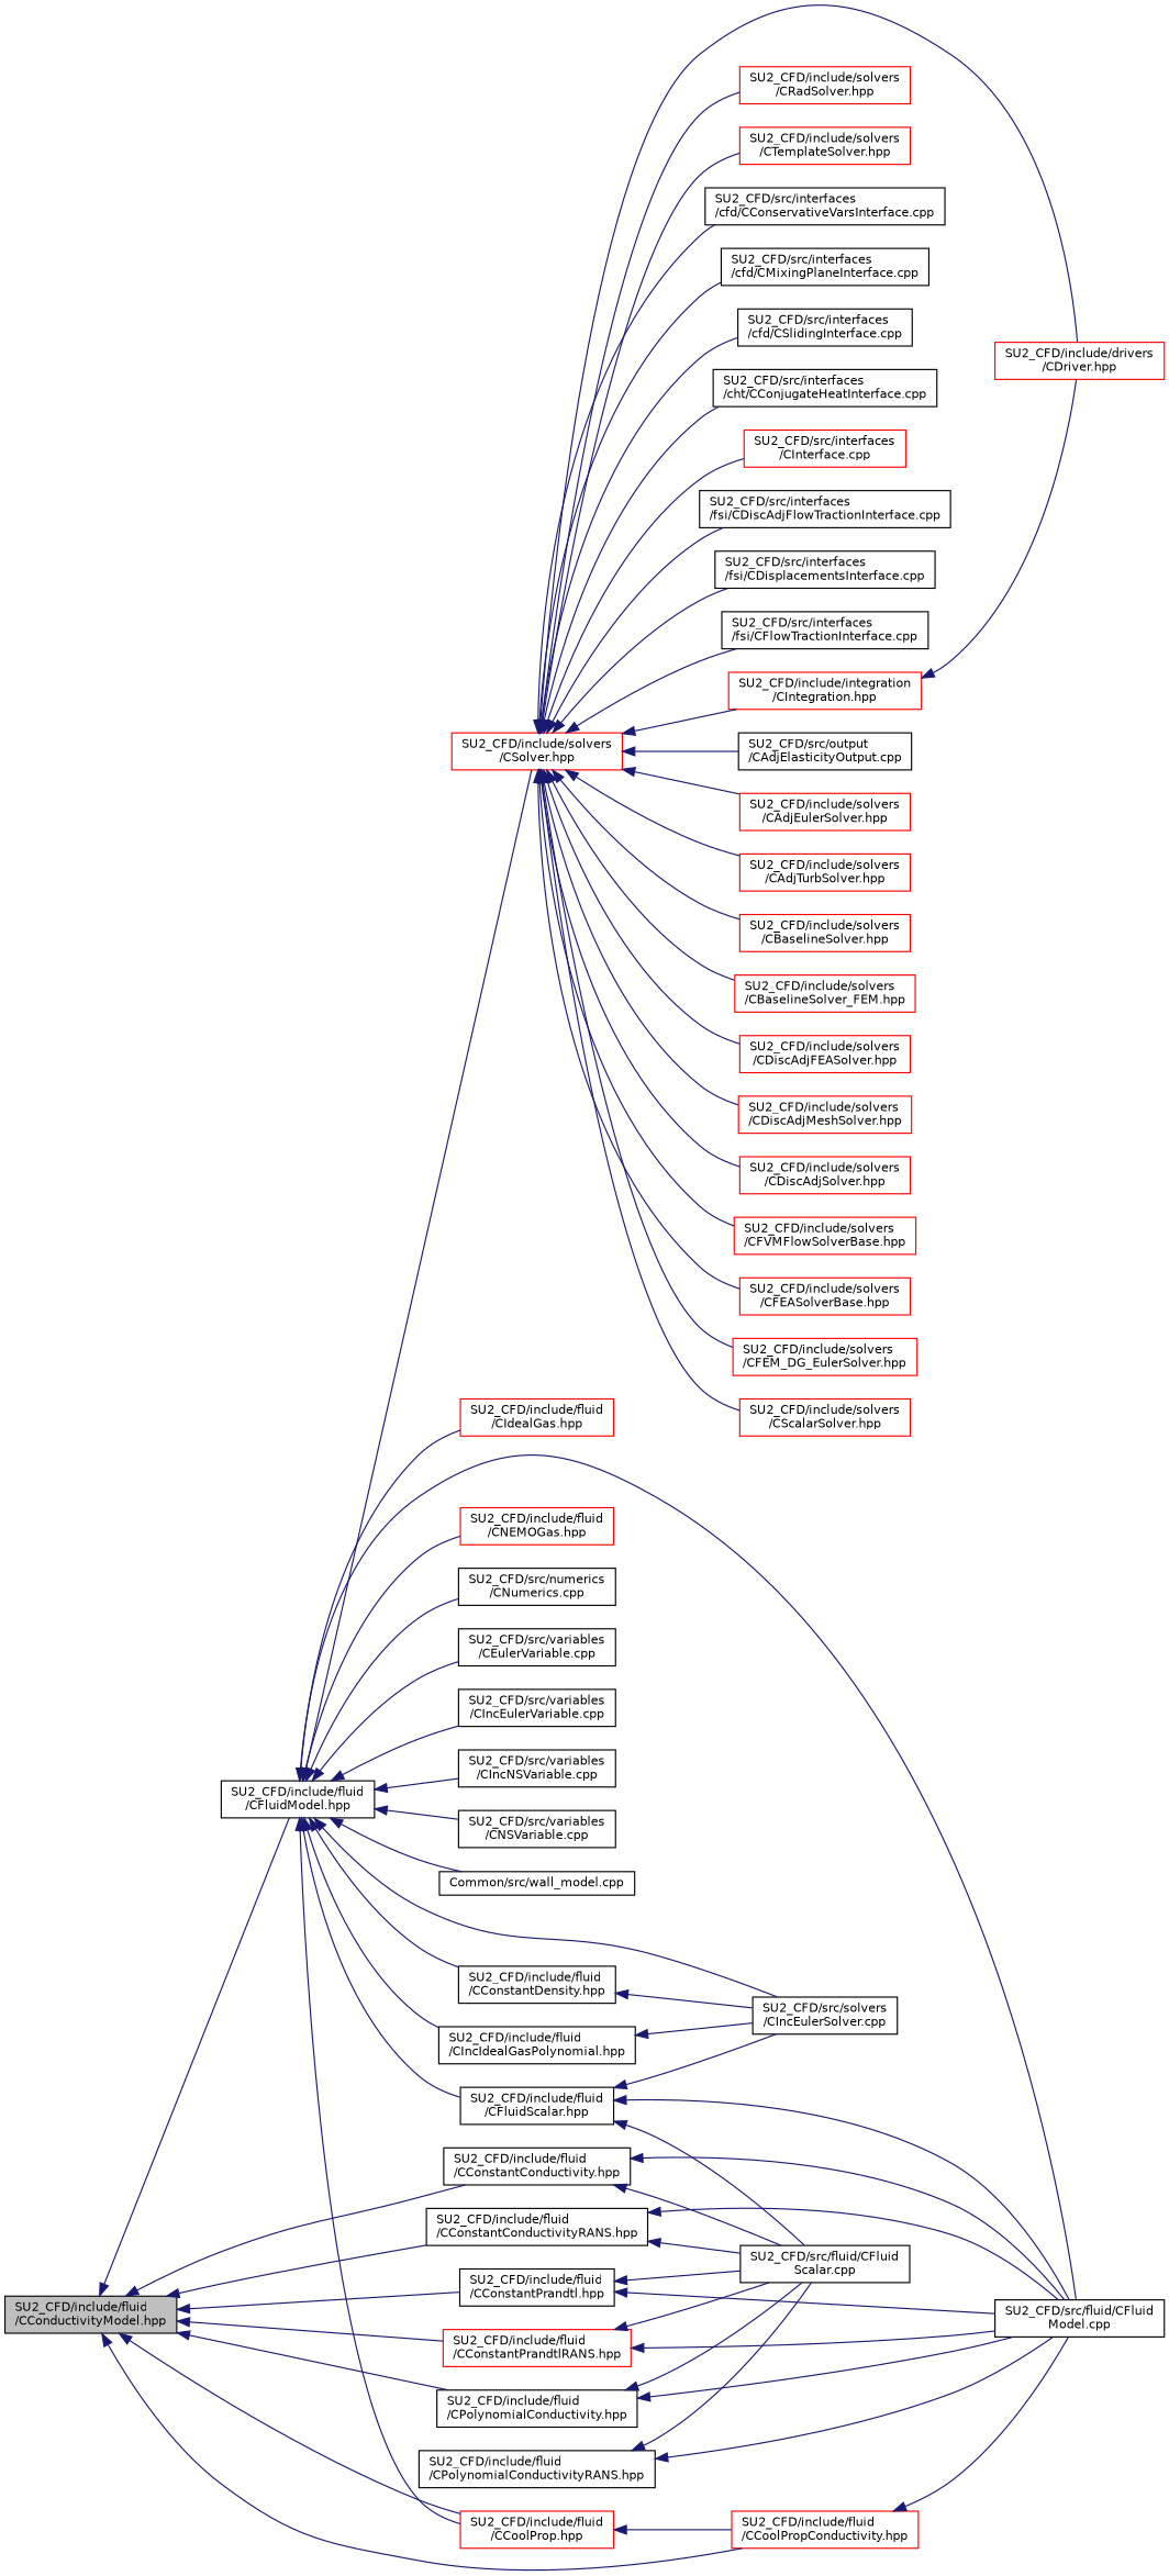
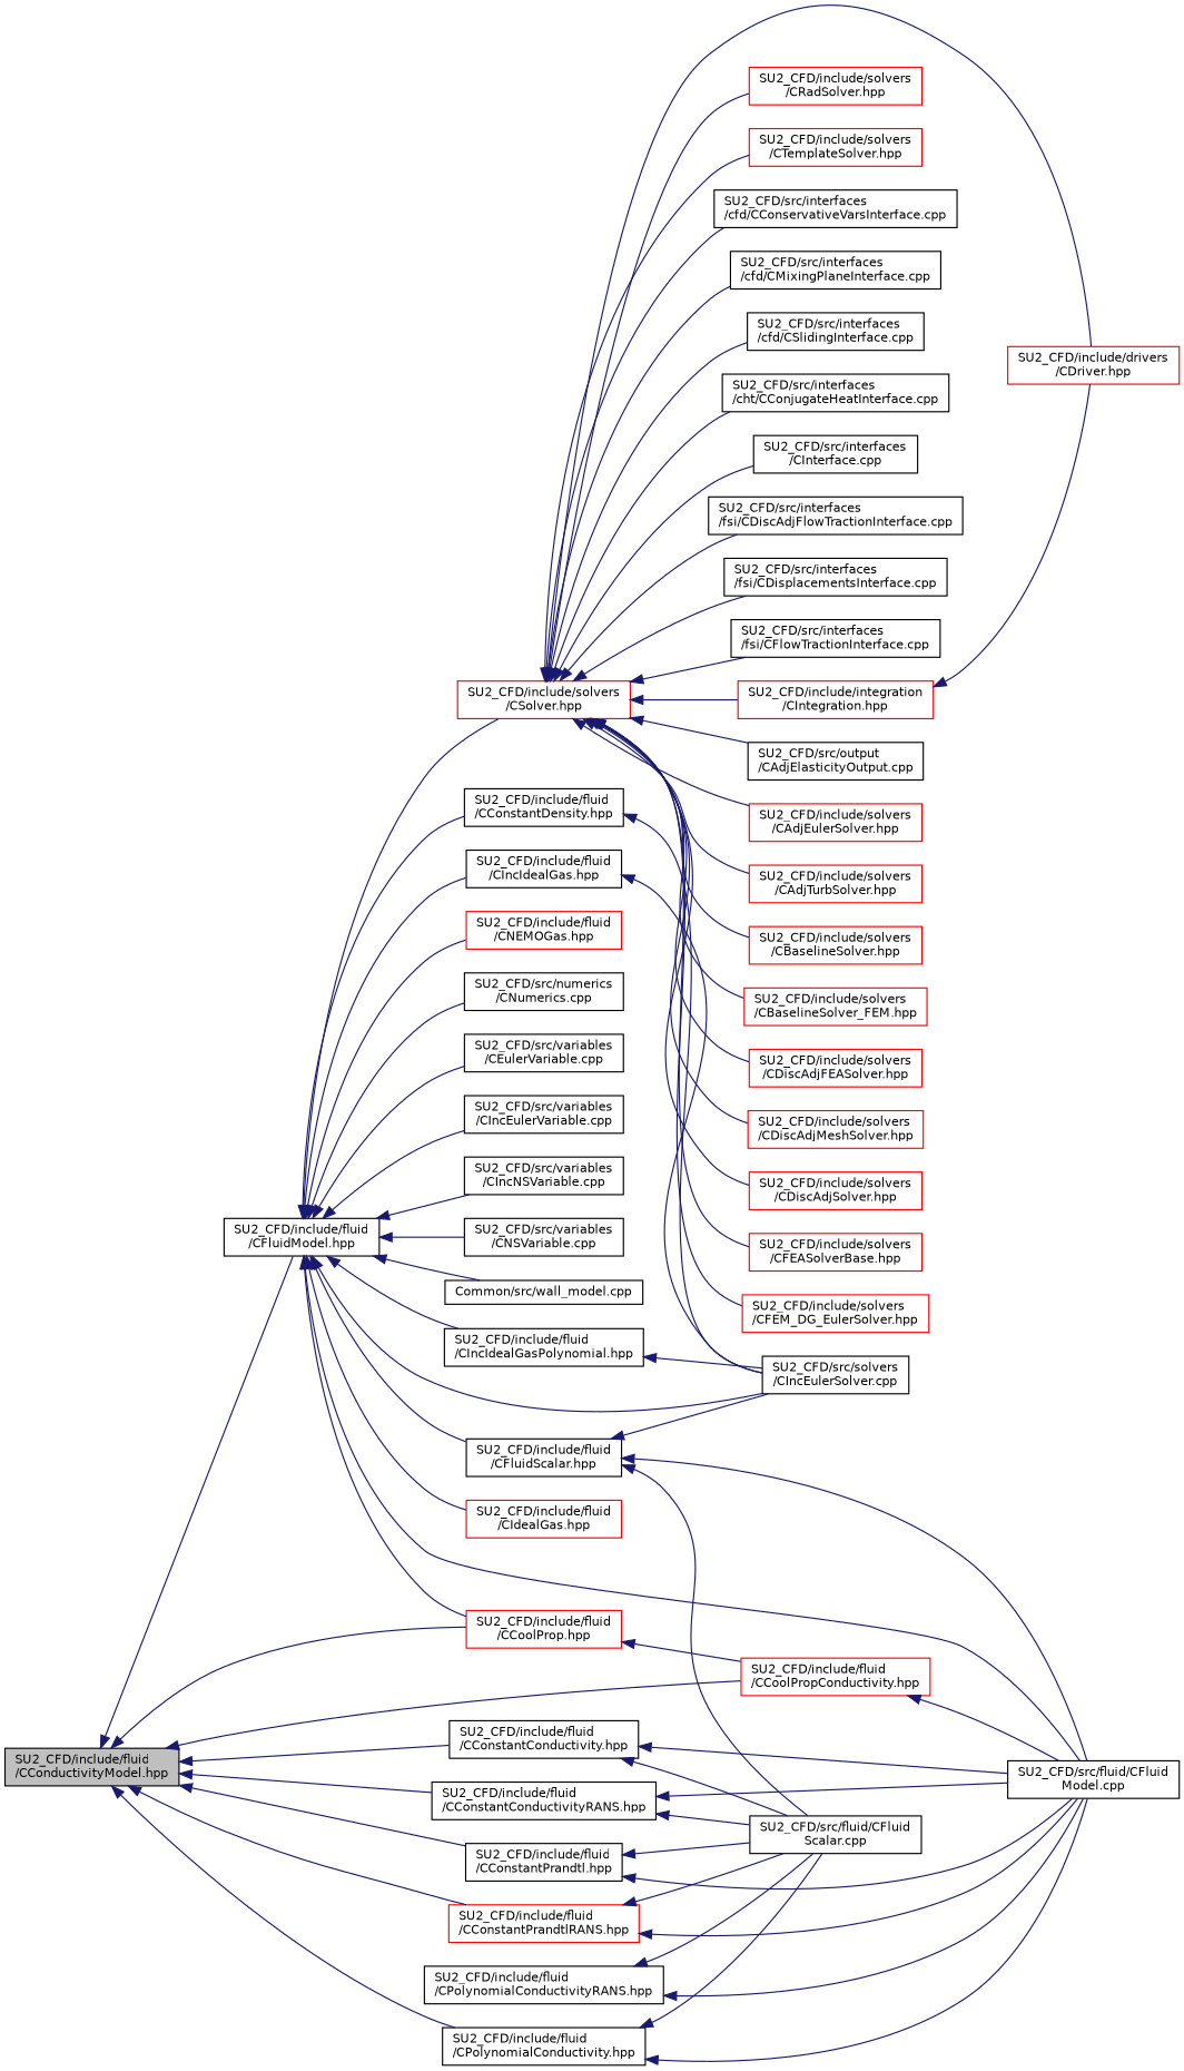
  digraph {
    rankdir=LR
    node [color=black fillcolor=white fontname=Helvetica fontsize=10 shape=record style=filled]
    edge [color=midnightblue dir=back fontname=Helvetica fontsize=10 labelfontname=Helvetica labelfontsize=10 style=solid]
    n1 [fillcolor=grey75 fontcolor=black height=0.2 label="SU2_CFD/include/fluid\l/CConductivityModel.hpp" width=0.4]
    n2 [height=0.2 label="SU2_CFD/include/fluid\l/CFluidModel.hpp" width=0.4]
    n3 [color=red height=0.2 label="SU2_CFD/include/fluid\l/CCoolPropConductivity.hpp" width=0.4]
    n4 [height=0.2 label="SU2_CFD/include/fluid\l/CConstantConductivity.hpp" width=0.4]
    n5 [height=0.2 label="SU2_CFD/include/fluid\l/CConstantConductivityRANS.hpp" width=0.4]
    n6 [height=0.2 label="SU2_CFD/include/fluid\l/CConstantPrandtl.hpp" width=0.4]
    n7 [color=red height=0.2 label="SU2_CFD/include/fluid\l/CConstantPrandtlRANS.hpp" width=0.4]
    n8 [height=0.2 label="SU2_CFD/include/fluid\l/CPolynomialConductivity.hpp" width=0.4]
    n9 [color=red height=0.2 label="SU2_CFD/include/fluid\l/CCoolProp.hpp" width=0.4]
    n10 [height=0.2 label="Common/src/wall_model.cpp" width=0.4]
    n11 [color=red height=0.2 label="SU2_CFD/include/solvers\l/CSolver.hpp" width=0.4]
    n12 [height=0.2 label="SU2_CFD/include/fluid\l/CConstantDensity.hpp" width=0.4]
    n13 [height=0.2 label="SU2_CFD/src/solvers\l/CIncEulerSolver.cpp" width=0.4]
    n14 [height=0.2 label="SU2_CFD/src/fluid/CFluid\lModel.cpp" width=0.4]
    n15 [height=0.2 label="SU2_CFD/include/fluid\l/CFluidScalar.hpp" width=0.4]
    n16 [color=red height=0.2 label="SU2_CFD/include/fluid\l/CIdealGas.hpp" width=0.4]
+   n17 [height=0.2 label="SU2_CFD/include/fluid\l/CIncIdealGas.hpp" width=0.4]
    n18 [height=0.2 label="SU2_CFD/include/fluid\l/CIncIdealGasPolynomial.hpp" width=0.4]
    n19 [color=red height=0.2 label="SU2_CFD/include/fluid\l/CNEMOGas.hpp" width=0.4]
    n20 [height=0.2 label="SU2_CFD/src/numerics\l/CNumerics.cpp" width=0.4]
    n21 [height=0.2 label="SU2_CFD/src/variables\l/CEulerVariable.cpp" width=0.4]
    n22 [height=0.2 label="SU2_CFD/src/variables\l/CIncEulerVariable.cpp" width=0.4]
    n23 [height=0.2 label="SU2_CFD/src/variables\l/CIncNSVariable.cpp" width=0.4]
    n24 [height=0.2 label="SU2_CFD/src/variables\l/CNSVariable.cpp" width=0.4]
    n25 [height=0.2 label="SU2_CFD/src/fluid/CFluid\lScalar.cpp" width=0.4]
    n26 [height=0.2 label="SU2_CFD/include/fluid\l/CPolynomialConductivityRANS.hpp" width=0.4]
    n27 [color=red height=0.2 label="SU2_CFD/include/integration\l/CIntegration.hpp" width=0.4]
    n28 [color=red height=0.2 label="SU2_CFD/include/drivers\l/CDriver.hpp" width=0.4]
    n29 [color=red height=0.2 label="SU2_CFD/include/solvers\l/CAdjEulerSolver.hpp" width=0.4]
    n30 [color=red height=0.2 label="SU2_CFD/include/solvers\l/CAdjTurbSolver.hpp" width=0.4]
    n31 [color=red height=0.2 label="SU2_CFD/include/solvers\l/CBaselineSolver.hpp" width=0.4]
    n32 [color=red height=0.2 label="SU2_CFD/include/solvers\l/CBaselineSolver_FEM.hpp" width=0.4]
    n33 [color=red height=0.2 label="SU2_CFD/include/solvers\l/CDiscAdjFEASolver.hpp" width=0.4]
    n34 [color=red height=0.2 label="SU2_CFD/include/solvers\l/CDiscAdjMeshSolver.hpp" width=0.4]
    n35 [color=red height=0.2 label="SU2_CFD/include/solvers\l/CDiscAdjSolver.hpp" width=0.4]
-   n36 [color=red height=0.2 label="SU2_CFD/include/solvers\l/CFVMFlowSolverBase.hpp" width=0.4]
    n37 [color=red height=0.2 label="SU2_CFD/include/solvers\l/CFEASolverBase.hpp" width=0.4]
    n38 [color=red height=0.2 label="SU2_CFD/include/solvers\l/CFEM_DG_EulerSolver.hpp" width=0.4]
-   n39 [color=red height=0.2 label="SU2_CFD/include/solvers\l/CScalarSolver.hpp" width=0.4]
    n40 [color=red height=0.2 label="SU2_CFD/include/solvers\l/CRadSolver.hpp" width=0.4]
    n41 [color=red height=0.2 label="SU2_CFD/include/solvers\l/CTemplateSolver.hpp" width=0.4]
    n42 [height=0.2 label="SU2_CFD/src/interfaces\l/cfd/CConservativeVarsInterface.cpp" width=0.4]
    n43 [height=0.2 label="SU2_CFD/src/interfaces\l/cfd/CMixingPlaneInterface.cpp" width=0.4]
    n44 [height=0.2 label="SU2_CFD/src/interfaces\l/cfd/CSlidingInterface.cpp" width=0.4]
    n45 [height=0.2 label="SU2_CFD/src/interfaces\l/cht/CConjugateHeatInterface.cpp" width=0.4]
-   n46 [color=red height=0.2 label="SU2_CFD/src/interfaces\l/CInterface.cpp" width=0.4]
+   n46 [height=0.2 label="SU2_CFD/src/interfaces\l/CInterface.cpp" width=0.4]
    n47 [height=0.2 label="SU2_CFD/src/interfaces\l/fsi/CDiscAdjFlowTractionInterface.cpp" width=0.4]
    n48 [height=0.2 label="SU2_CFD/src/interfaces\l/fsi/CDisplacementsInterface.cpp" width=0.4]
    n49 [height=0.2 label="SU2_CFD/src/interfaces\l/fsi/CFlowTractionInterface.cpp" width=0.4]
    n50 [height=0.2 label="SU2_CFD/src/output\l/CAdjElasticityOutput.cpp" width=0.4]
    n1 -> n2
    n1 -> n3
    n1 -> n4
    n1 -> n5
    n1 -> n6
    n1 -> n7
    n1 -> n8
    n1 -> n9
    n2 -> n9
    n2 -> n10
    n2 -> n11
    n2 -> n12
    n2 -> n13
    n2 -> n14
    n2 -> n15
    n2 -> n16
+   n2 -> n17
    n2 -> n18
    n2 -> n19
    n2 -> n20
    n2 -> n21
    n2 -> n22
    n2 -> n23
    n2 -> n24
    n3 -> n14
    n4 -> n14
    n4 -> n25
    n5 -> n14
    n5 -> n25
    n6 -> n14
    n6 -> n25
    n7 -> n14
    n7 -> n25
    n8 -> n14
    n8 -> n25
    n9 -> n3
    n11 -> n27
    n11 -> n28
    n11 -> n29
    n11 -> n30
    n11 -> n31
    n11 -> n32
    n11 -> n33
    n11 -> n34
    n11 -> n35
-   n11 -> n36
    n11 -> n37
    n11 -> n38
-   n11 -> n39
    n11 -> n40
    n11 -> n41
    n11 -> n42
    n11 -> n43
    n11 -> n44
    n11 -> n45
    n11 -> n46
    n11 -> n47
    n11 -> n48
    n11 -> n49
    n11 -> n50
    n12 -> n13
    n15 -> n13
    n15 -> n14
    n15 -> n25
+   n17 -> n13
    n18 -> n13
    n26 -> n14
    n26 -> n25
    n27 -> n28
  }
